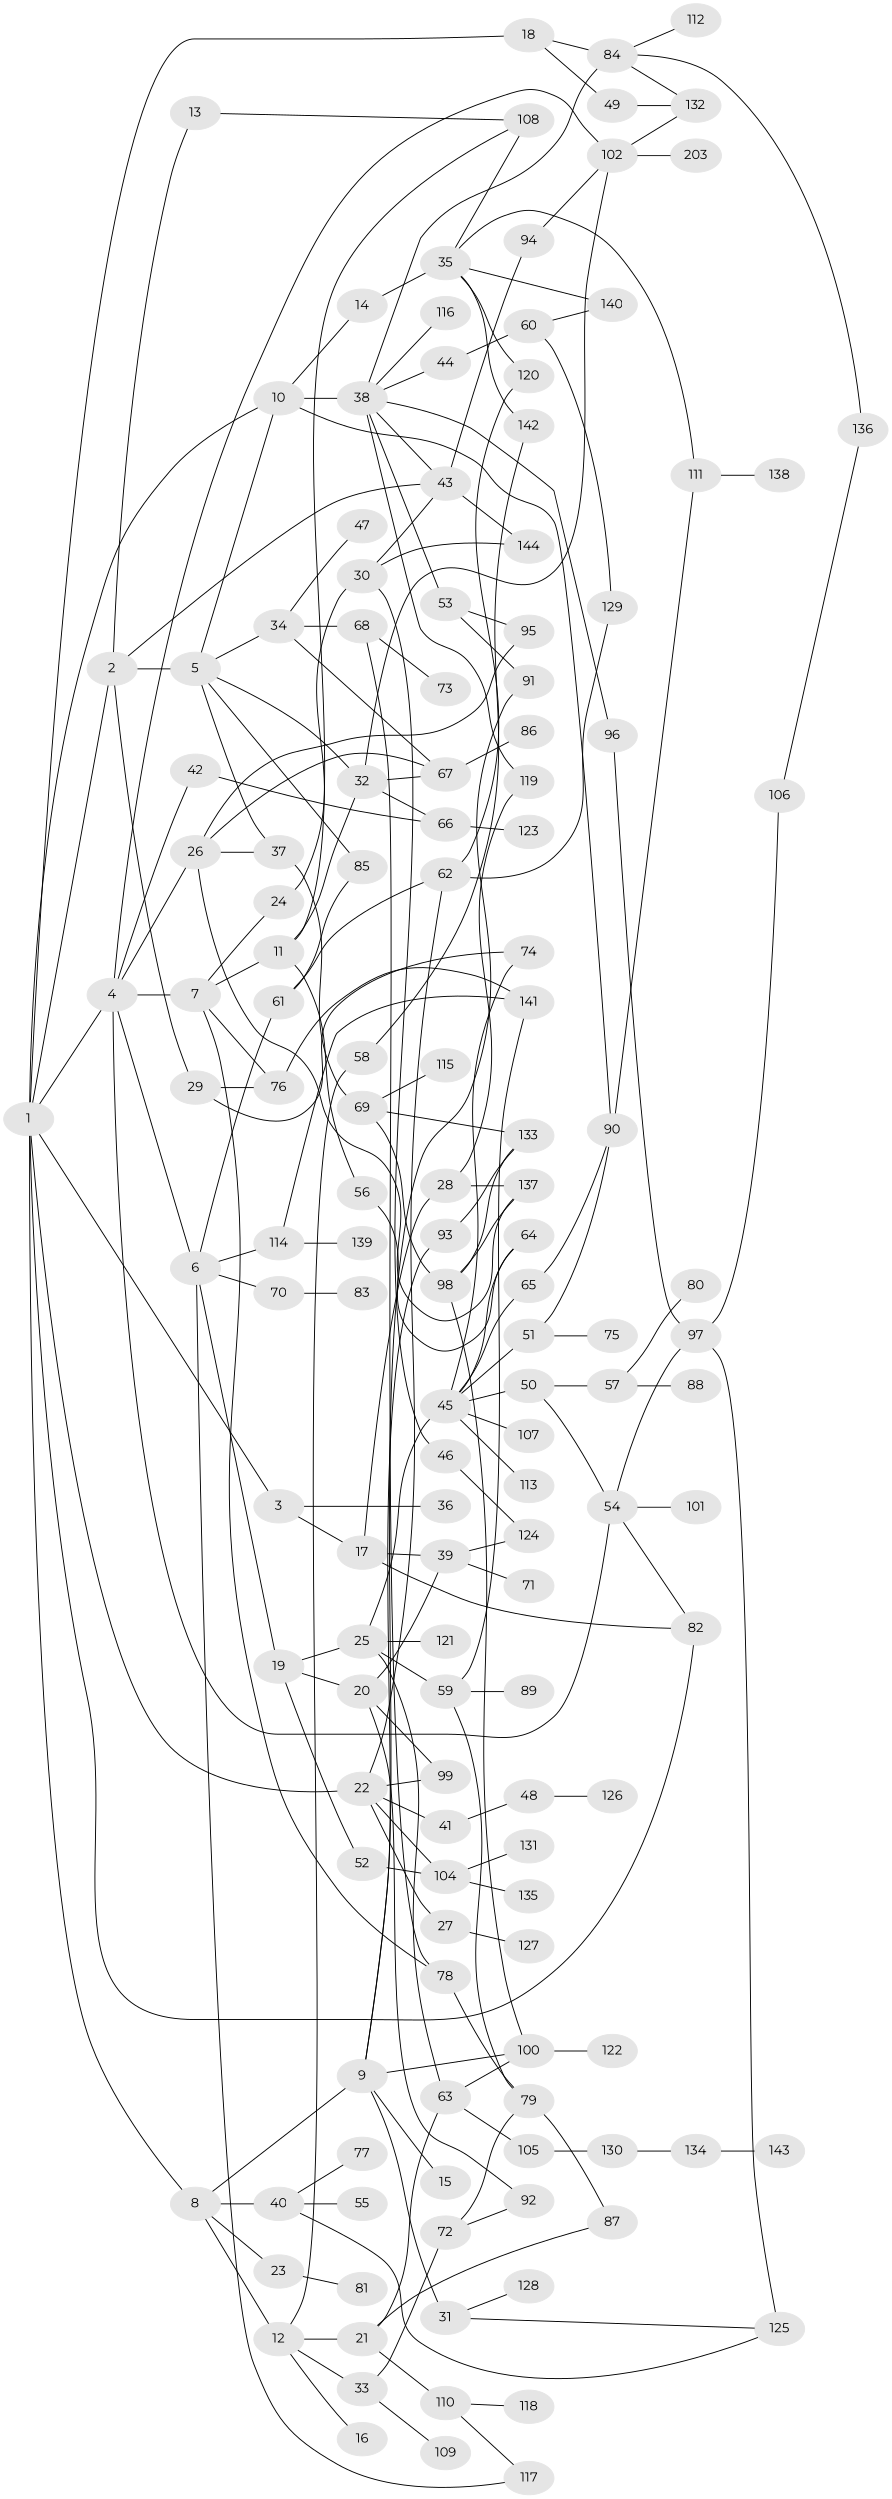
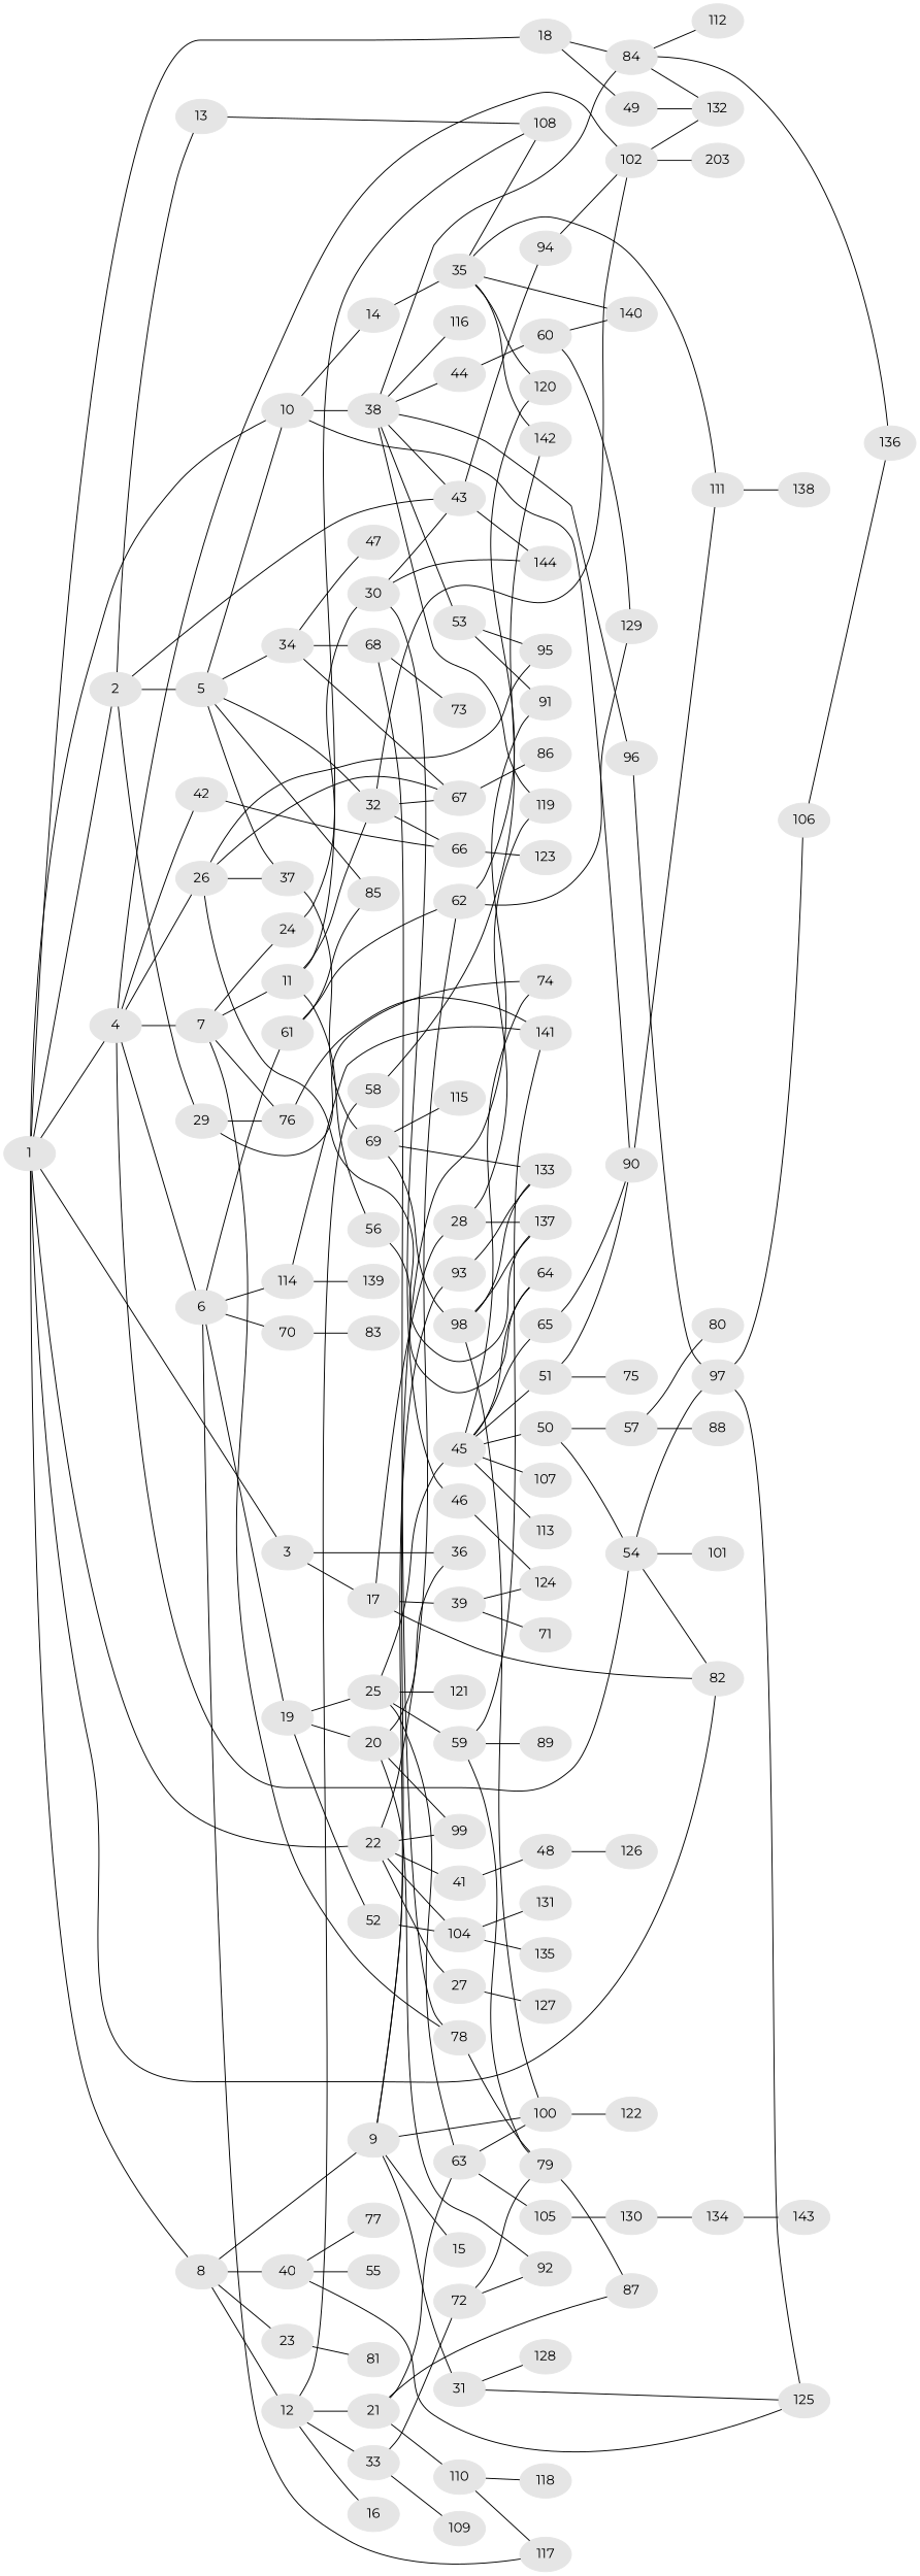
  graph {
    fontname=Montserrat
    rankdir=LR
    node [color=gray90 fontname=Montserrat style=filled]
    edge [fontname=Montserrat]
    1
    2
    3
    4
    8
    10
    18
    22
    82
    5
    13
    29
    43
    17
    36
    6
    7
    26
    42
    54
    102
    9
    12
    23
    40
    14
    38
    90
    49
    84
    99
    27
    41
    62
    104
    32
    34
    37
    85
    108
    76
    74
    144
    94
    28
    39
    19
    61
    70
    114
    117
    11
    24
    78
    67
    95
    137
    66
    97
    101
    132
    n62 [label=203]
    47
    68
    69
    20
    25
    52
    83
    141
    139
    56
    30
    79
    15
    31
    91
    93
    100
    16
    21
    33
    58
    81
    125
    55
    77
    128
    133
    122
    35
    119
    44
    53
    96
    116
    111
    64
    63
    87
    110
    72
    109
    142
    120
    140
    71
    124
    112
    136
    92
    45
    59
    121
    105
    118
    127
    48
    129
    131
    135
    46
    50
    51
    65
    107
    113
    89
    86
    123
    73
    138
    98
    115
    60
    126
    57
    75
    80
    88
    106
    130
    134
    143
    1 -- 2
    1 -- 3
    1 -- 4
    1 -- 8
    1 -- 10
    1 -- 18
    1 -- 22
    1 -- 82
    2 -- 5
    2 -- 13
    2 -- 29
    2 -- 43
    3 -- 17
    3 -- 36
    4 -- 6
    4 -- 7
    4 -- 26
    4 -- 42
    4 -- 54
    4 -- 102
    8 -- 9
    8 -- 12
    8 -- 23
    8 -- 40
    10 -- 14
    10 -- 38
    10 -- 90
    18 -- 49
    18 -- 84
    22 -- 99
    22 -- 27
    22 -- 41
    22 -- 62
    22 -- 104
    5 -- 10
    5 -- 32
    5 -- 34
    5 -- 37
    5 -- 85
    13 -- 108
    29 -- 76
    29 -- 74
    43 -- 144
    43 -- 94
    17 -- 82
    17 -- 28
    17 -- 39
    6 -- 19
    6 -- 61
    6 -- 70
    6 -- 114
    6 -- 117
    7 -- 76
    7 -- 11
    7 -- 24
    7 -- 78
    26 -- 37
    26 -- 67
    26 -- 95
    26 -- 137
    42 -- 66
    54 -- 82
    54 -- 97
    54 -- 101
    102 -- 132
    102 -- n62
    9 -- 15
    9 -- 31
    9 -- 91
    9 -- 93
    9 -- 100
    12 -- 16
    12 -- 21
    12 -- 33
    12 -- 58
    23 -- 81
    40 -- 125
    40 -- 55
    40 -- 77
    14 -- 35
    38 -- 43
    38 -- 84
    38 -- 119
    38 -- 44
    38 -- 53
    38 -- 96
    38 -- 116
    90 -- 111
    49 -- 132
    84 -- 132
    84 -- 112
    84 -- 136
    27 -- 127
    41 -- 48
    62 -- 120
    62 -- 129
    104 -- 131
    104 -- 135
    32 -- 102
    32 -- 67
    32 -- 66
    34 -- 67
    34 -- 47
    34 -- 68
    37 -- 69
    76 -- 141
    94 -- 102
    28 -- 137
    28 -- 119
    39 -- 71
    39 -- 124
    19 -- 20
    19 -- 25
    19 -- 52
    61 -- 62
    61 -- 85
    70 -- 83
    114 -- 141
    114 -- 139
    11 -- 32
    11 -- 108
    11 -- 56
    24 -- 30
    78 -- 79
    67 -- 86
    66 -- 123
    97 -- 125
    97 -- 106
    68 -- 78
    68 -- 73
    69 -- 133
    69 -- 98
    69 -- 115
-   20 -- 39
+   20 -- 36
    20 -- 99
    20 -- 92
    25 -- 63
    25 -- 45
    25 -- 59
    25 -- 121
    52 -- 104
    56 -- 64
    30 -- 43
    30 -- 144
    30 -- 46
    79 -- 87
    31 -- 125
    31 -- 128
    93 -- 133
    100 -- 122
    21 -- 63
    21 -- 87
    21 -- 110
    33 -- 72
    33 -- 109
    58 -- 142
    35 -- 108
    35 -- 111
    35 -- 142
    35 -- 120
    35 -- 140
    44 -- 60
    53 -- 95
    53 -- 91
    96 -- 97
    111 -- 138
    63 -- 100
    63 -- 105
    110 -- 117
    110 -- 118
    72 -- 79
    72 -- 92
    45 -- 74
    45 -- 64
    45 -- 50
    45 -- 51
    45 -- 65
    45 -- 107
    45 -- 113
    59 -- 141
    59 -- 79
    59 -- 89
    105 -- 130
    48 -- 126
    46 -- 124
    50 -- 54
    50 -- 57
    51 -- 90
    51 -- 75
    65 -- 90
    98 -- 137
    98 -- 100
    98 -- 133
    60 -- 140
    60 -- 129
    57 -- 80
    57 -- 88
    106 -- 136
    130 -- 134
    134 -- 143
  }
